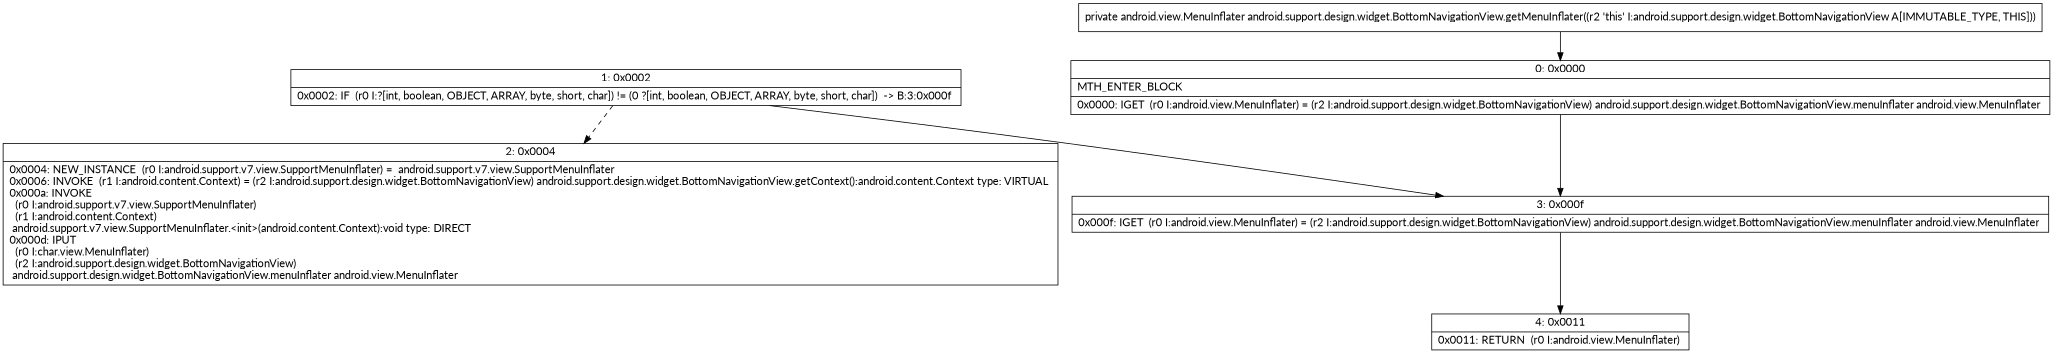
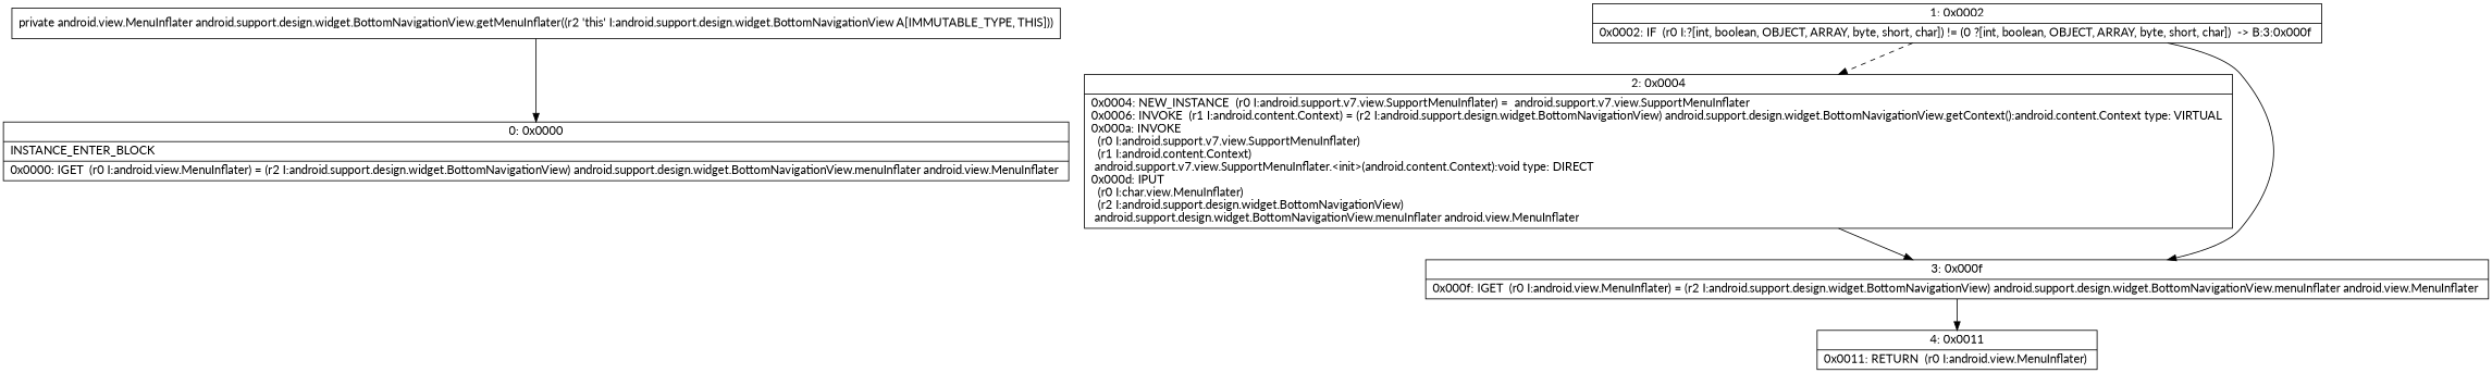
  digraph {
    fontname=Lato
    node [fontname=Lato shape=record]
    edge [fontname=Lato]
-   n1 [label="{0\:\ 0x0000|MTH_ENTER_BLOCK\l|0x0000: IGET  (r0 I:android.view.MenuInflater) = (r2 I:android.support.design.widget.BottomNavigationView) android.support.design.widget.BottomNavigationView.menuInflater android.view.MenuInflater \l}"]
+   n1 [label="{0\:\ 0x0000|INSTANCE_ENTER_BLOCK\l|0x0000: IGET  (r0 I:android.view.MenuInflater) = (r2 I:android.support.design.widget.BottomNavigationView) android.support.design.widget.BottomNavigationView.menuInflater android.view.MenuInflater \l}"]
    n2 [label="{1\:\ 0x0002|0x0002: IF  (r0 I:?[int, boolean, OBJECT, ARRAY, byte, short, char]) != (0 ?[int, boolean, OBJECT, ARRAY, byte, short, char])  \-\> B:3:0x000f \l}"]
    n3 [label="{2\:\ 0x0004|0x0004: NEW_INSTANCE  (r0 I:android.support.v7.view.SupportMenuInflater) =  android.support.v7.view.SupportMenuInflater \l0x0006: INVOKE  (r1 I:android.content.Context) = (r2 I:android.support.design.widget.BottomNavigationView) android.support.design.widget.BottomNavigationView.getContext():android.content.Context type: VIRTUAL \l0x000a: INVOKE  \l  (r0 I:android.support.v7.view.SupportMenuInflater)\l  (r1 I:android.content.Context)\l android.support.v7.view.SupportMenuInflater.\<init\>(android.content.Context):void type: DIRECT \l0x000d: IPUT  \l  (r0 I:char.view.MenuInflater)\l  (r2 I:android.support.design.widget.BottomNavigationView)\l android.support.design.widget.BottomNavigationView.menuInflater android.view.MenuInflater \l}"]
    n4 [label="{3\:\ 0x000f|0x000f: IGET  (r0 I:android.view.MenuInflater) = (r2 I:android.support.design.widget.BottomNavigationView) android.support.design.widget.BottomNavigationView.menuInflater android.view.MenuInflater \l}"]
    n5 [label="{4\:\ 0x0011|0x0011: RETURN  (r0 I:android.view.MenuInflater) \l}"]
    n6 [label="{private android.view.MenuInflater android.support.design.widget.BottomNavigationView.getMenuInflater((r2 'this' I:android.support.design.widget.BottomNavigationView A[IMMUTABLE_TYPE, THIS])) }"]
    n2 -> n3 [style=dashed]
    n2 -> n4
-   n1 -> n4
+   n3 -> n4
    n4 -> n5
    n6 -> n1
  }
